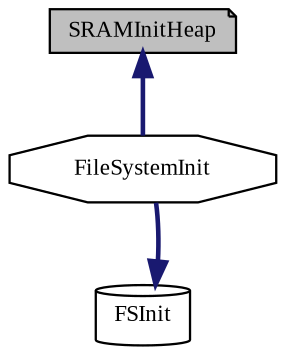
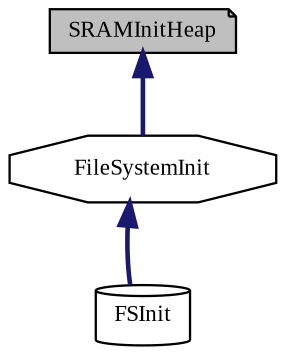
  digraph {
    fontname="Liberation Serif"
    rankdir=TB
    node [color=black fillcolor=white fontname="Liberation Serif" fontsize=10 style=filled]
    edge [color=midnightblue dir=back fontname="Liberation Serif" fontsize=10 labelfontname=Helvetica labelfontsize=10 style=bold]
    n1 [fillcolor=grey75 fontcolor=black height=0.2 label=SRAMInitHeap shape=note width=0.4]
    n2 [height=0.2 label=FileSystemInit shape=octagon width=0.4]
    n3 [height=0.2 label=FSInit shape=cylinder width=0.4]
    n1 -> n2
-   n3 -> n2
+   n2 -> n3
  }
